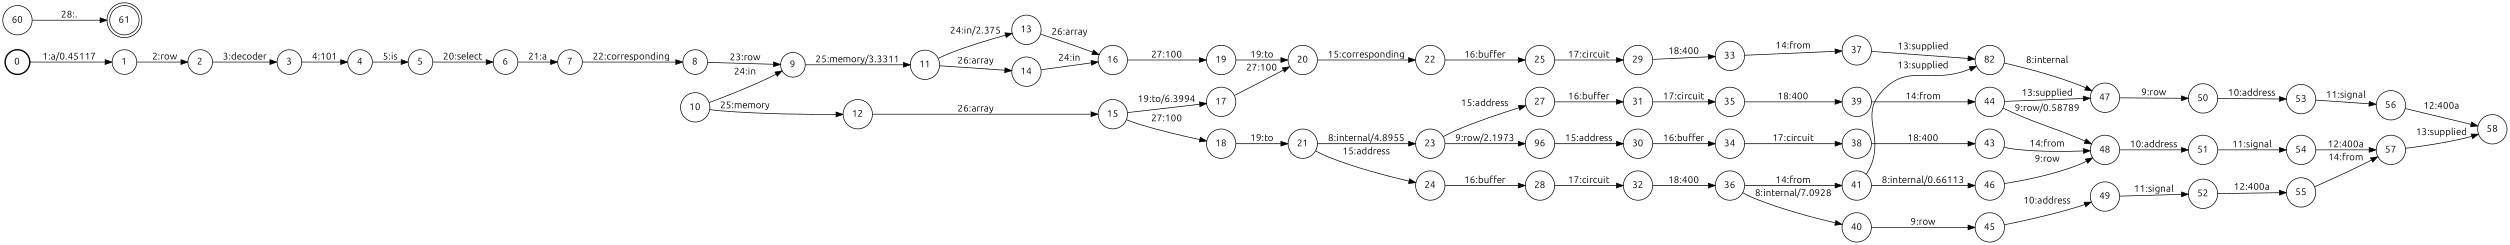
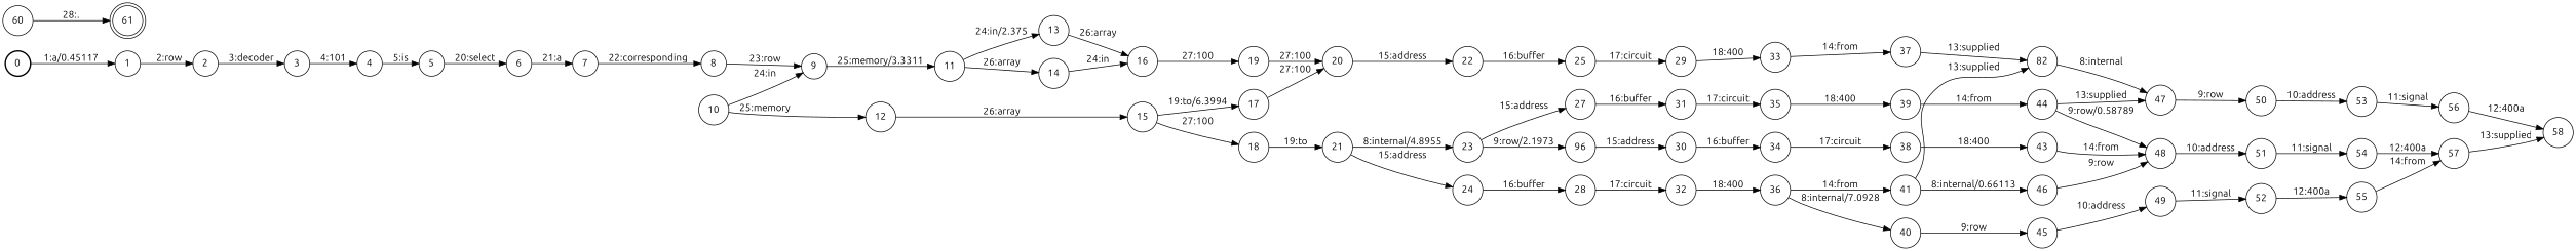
  digraph {
    fontname=Ubuntu
    nodesep=0.25
    rankdir=LR
    ranksep=0.4
    node [fontname=Ubuntu fontsize=14 shape=circle style=solid]
    edge [fontname=Ubuntu fontsize=14]
    n1 [label=0 style=bold]
    n2 [label=1]
    n3 [label=2]
    n4 [label=3]
    n5 [label=4]
    n6 [label=5]
    n7 [label=6]
    n8 [label=7]
    n9 [label=8]
    n10 [label=9]
    n11 [label=11]
    n12 [label=10]
    n13 [label=12]
    n14 [label=13]
    n15 [label=14]
    n16 [label=15]
    n17 [label=16]
    n18 [label=17]
    n19 [label=18]
    n20 [label=19]
    n21 [label=20]
    n22 [label=21]
    n23 [label=22]
    n24 [label=23]
    n25 [label=24]
    n26 [label=25]
    n27 [label=96]
    n28 [label=27]
    n29 [label=28]
    n30 [label=29]
    n31 [label=30]
    n32 [label=31]
    n33 [label=32]
    n34 [label=33]
    n35 [label=34]
    n36 [label=35]
    n37 [label=36]
    n38 [label=37]
    n39 [label=38]
    n40 [label=39]
    n41 [label=40]
    n42 [label=41]
    n43 [label=82]
    n44 [label=43]
    n45 [label=44]
    n46 [label=45]
    n47 [label=46]
    n48 [label=47]
    n49 [label=48]
    n50 [label=49]
    n51 [label=50]
    n52 [label=51]
    n53 [label=52]
    n54 [label=53]
    n55 [label=54]
    n56 [label=55]
    n57 [label=56]
    n58 [label=57]
    n59 [label=58]
    n60 [label=60]
    n61 [label=61 shape=doublecircle]
    n1 -> n2 [label="1:a/0.45117"]
    n2 -> n3 [label="2:row"]
    n3 -> n4 [label="3:decoder"]
    n4 -> n5 [label="4:101"]
    n5 -> n6 [label="5:is"]
    n6 -> n7 [label="20:select"]
    n7 -> n8 [label="21:a"]
    n8 -> n9 [label="22:corresponding"]
    n9 -> n10 [label="23:row"]
    n10 -> n11 [label="25:memory/3.3311"]
    n11 -> n14 [label="24:in/2.375"]
    n11 -> n15 [label="26:array"]
    n12 -> n10 [label="24:in"]
    n12 -> n13 [label="25:memory"]
    n13 -> n16 [label="26:array"]
    n14 -> n17 [label="26:array"]
    n15 -> n17 [label="24:in"]
    n16 -> n18 [label="19:to/6.3994"]
    n16 -> n19 [label="27:100"]
    n17 -> n20 [label="27:100"]
    n18 -> n21 [label="27:100"]
    n19 -> n22 [label="19:to"]
-   n20 -> n21 [label="19:to"]
-   n21 -> n23 [label="15:corresponding"]
+   n20 -> n21 [label="27:100"]
+   n21 -> n23 [label="15:address"]
    n22 -> n24 [label="8:internal/4.8955"]
    n22 -> n25 [label="15:address"]
    n23 -> n26 [label="16:buffer"]
    n24 -> n27 [label="9:row/2.1973"]
    n24 -> n28 [label="15:address"]
    n25 -> n29 [label="16:buffer"]
    n26 -> n30 [label="17:circuit"]
    n27 -> n31 [label="15:address"]
    n28 -> n32 [label="16:buffer"]
    n29 -> n33 [label="17:circuit"]
    n30 -> n34 [label="18:400"]
    n31 -> n35 [label="16:buffer"]
    n32 -> n36 [label="17:circuit"]
    n33 -> n37 [label="18:400"]
    n34 -> n38 [label="14:from"]
    n35 -> n39 [label="17:circuit"]
    n36 -> n40 [label="18:400"]
    n37 -> n41 [label="8:internal/7.0928"]
    n37 -> n42 [label="14:from"]
    n38 -> n43 [label="13:supplied"]
    n39 -> n44 [label="18:400"]
    n40 -> n45 [label="14:from"]
    n41 -> n46 [label="9:row"]
    n42 -> n43 [label="13:supplied"]
    n42 -> n47 [label="8:internal/0.66113"]
    n43 -> n48 [label="8:internal"]
    n44 -> n49 [label="14:from"]
    n45 -> n48 [label="13:supplied"]
    n45 -> n49 [label="9:row/0.58789"]
    n46 -> n50 [label="10:address"]
    n47 -> n49 [label="9:row"]
    n48 -> n51 [label="9:row"]
    n49 -> n52 [label="10:address"]
    n50 -> n53 [label="11:signal"]
    n51 -> n54 [label="10:address"]
    n52 -> n55 [label="11:signal"]
    n53 -> n56 [label="12:400a"]
    n54 -> n57 [label="11:signal"]
    n55 -> n58 [label="12:400a"]
    n56 -> n58 [label="14:from"]
    n57 -> n59 [label="12:400a"]
    n58 -> n59 [label="13:supplied"]
    n60 -> n61 [label="28:."]
  }
